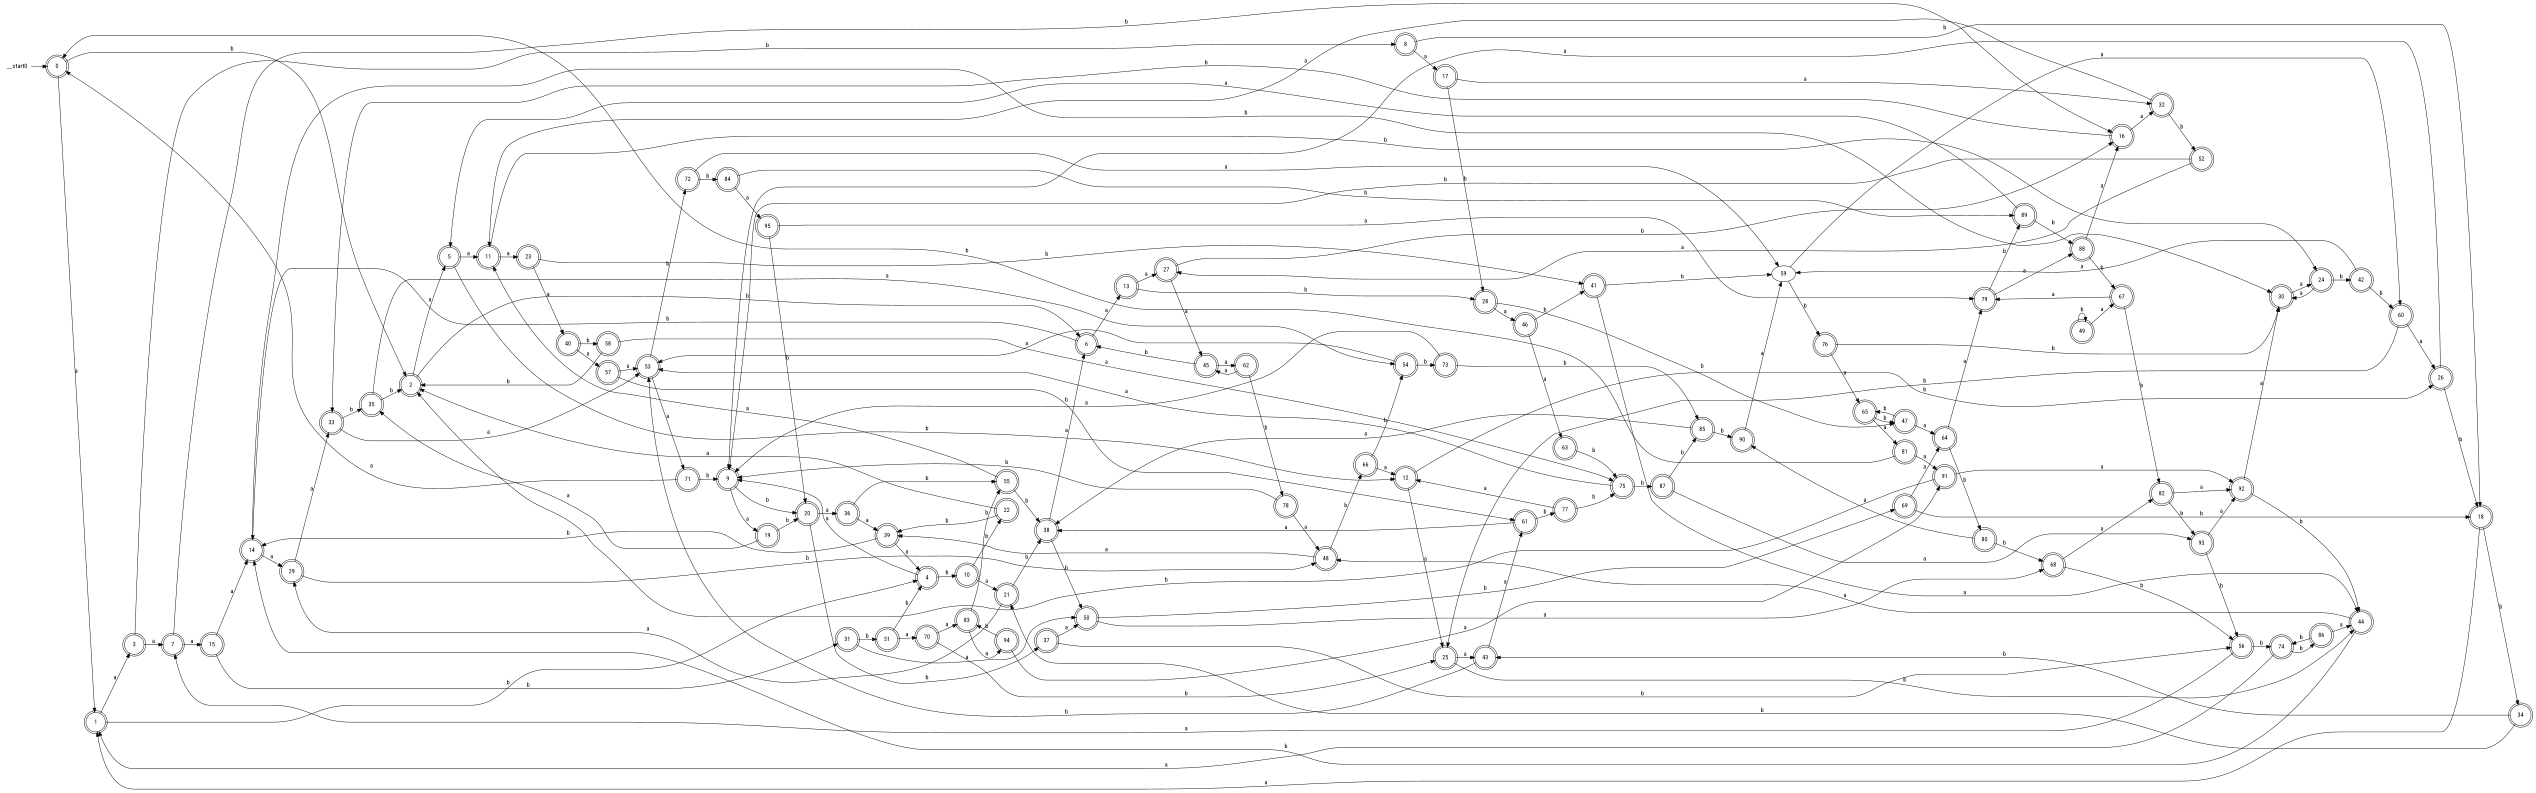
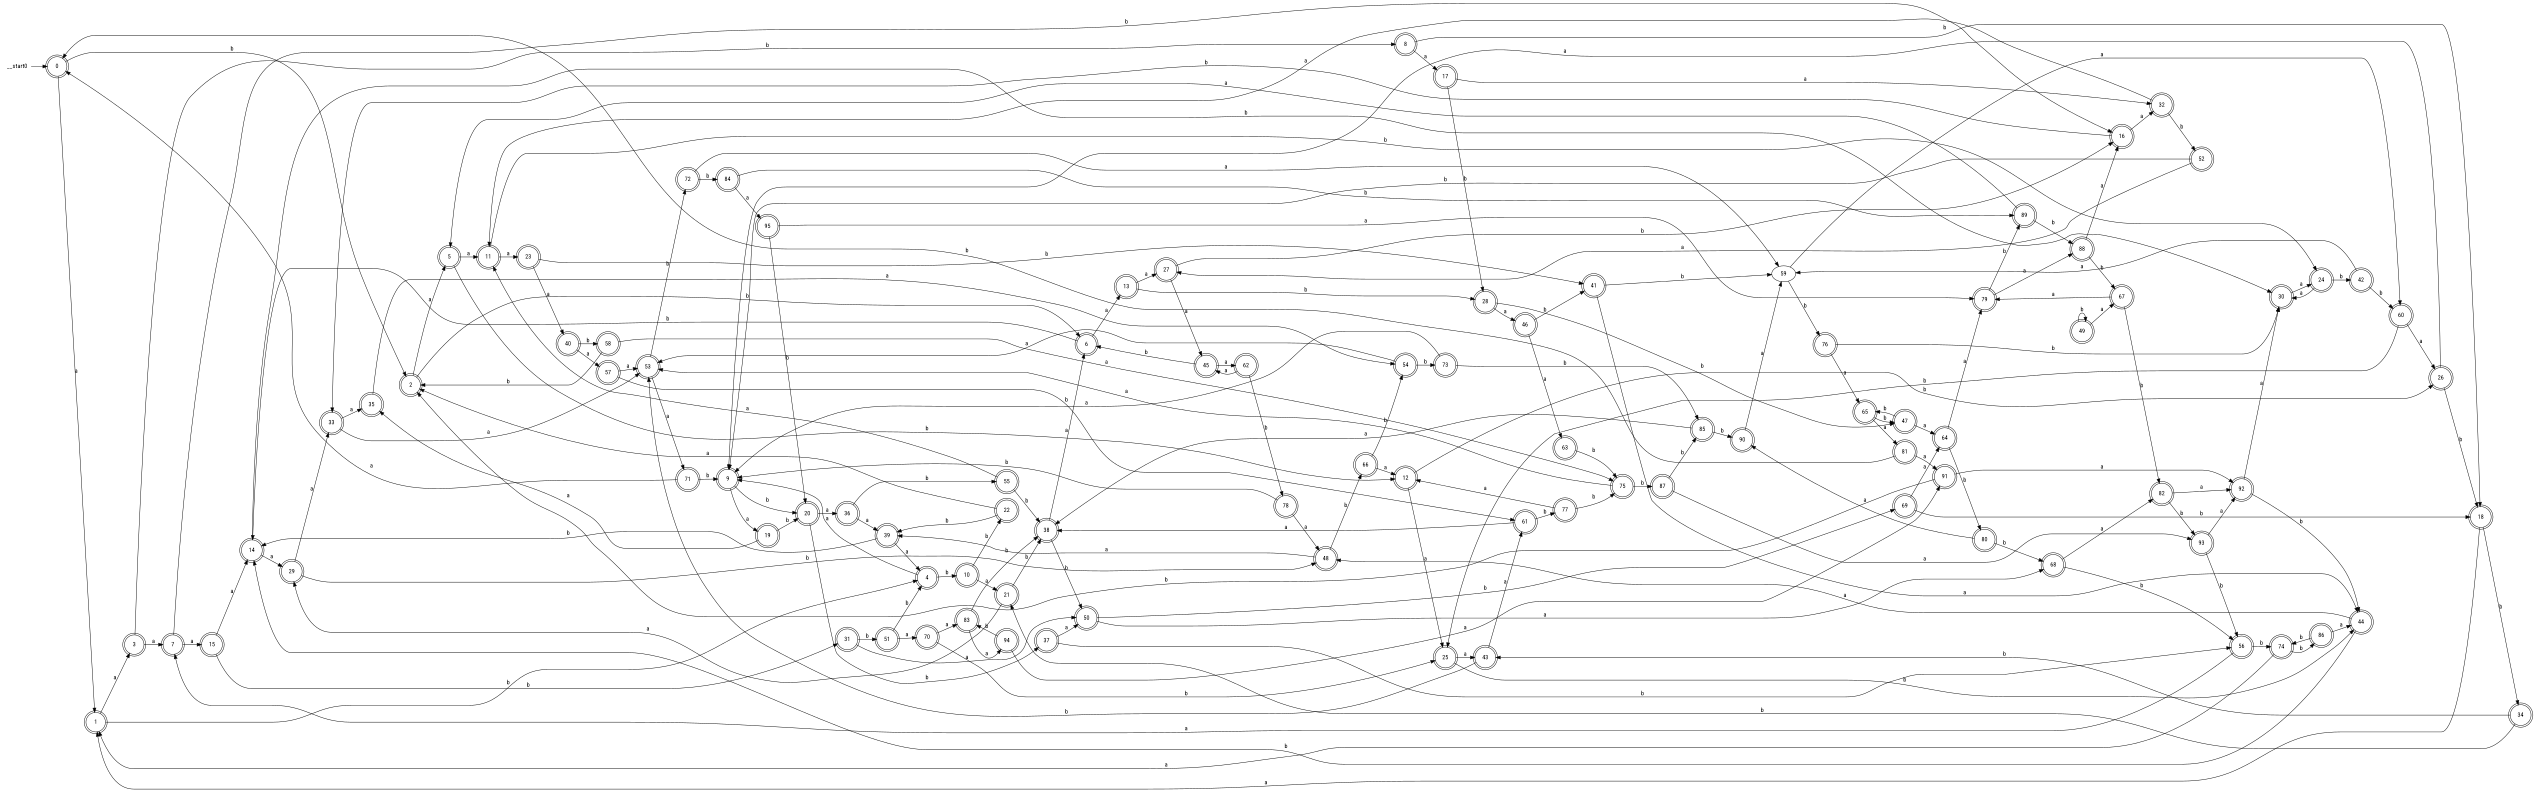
  digraph {
    fontname="Roboto Condensed"
    rankdir=LR
    node [fontname="Roboto Condensed" shape=doublecircle]
    edge [fontname="Roboto Condensed"]
    __start0 [shape=none]
    0
    1
    2
    3
    4
    5
    6
    7
    8
    9
    10
    11
    12
    13
    14
    15
    16
    17
    18
    19
    20
    21
    22
    23
    24
    25
    26
    27
    28
    29
    30
    31
    32
    33
    34
    35
    36
    37
    38
    39
    40
    41
    42
    43
    44
    45
    46
    47
    48
    50
    51
    52
    53
    54
    55
    56
    57
    58
    59 [shape=""]
    60
    61
    62
    63
    64
    65
    66
    49
    67
    68
    69
    70
    71
    72
    73
    74
    75
    76
    77
    78
    79
    80
    81
    82
    83
    84
    85
    86
    87
    88
    89
    90
    91
    92
    93
    94
    95
    __start0 -> 0
    0 -> 1 [label=a]
    0 -> 2 [label=b]
    1 -> 3 [label=a]
    1 -> 4 [label=b]
    2 -> 5 [label=a]
    2 -> 6 [label=b]
    3 -> 7 [label=a]
    3 -> 8 [label=b]
    4 -> 9 [label=a]
    4 -> 10 [label=b]
    5 -> 11 [label=a]
    5 -> 12 [label=b]
    6 -> 13 [label=a]
    6 -> 14 [label=b]
    7 -> 15 [label=a]
    7 -> 16 [label=b]
    8 -> 17 [label=a]
    8 -> 18 [label=b]
    9 -> 19 [label=a]
    9 -> 20 [label=b]
    10 -> 21 [label=a]
    10 -> 22 [label=b]
    11 -> 23 [label=a]
    11 -> 24 [label=b]
    12 -> 25 [label=a]
    12 -> 26 [label=b]
    13 -> 27 [label=a]
    13 -> 28 [label=b]
    14 -> 29 [label=a]
    14 -> 30 [label=b]
    15 -> 14 [label=a]
    15 -> 31 [label=b]
    16 -> 32 [label=a]
    16 -> 33 [label=b]
    17 -> 28 [label=b]
    17 -> 32 [label=a]
    18 -> 1 [label=a]
    18 -> 34 [label=b]
    19 -> 20 [label=b]
    19 -> 35 [label=a]
    20 -> 36 [label=a]
    20 -> 37 [label=b]
    21 -> 29 [label=a]
    21 -> 38 [label=b]
    22 -> 2 [label=a]
    22 -> 39 [label=b]
    23 -> 40 [label=a]
    23 -> 41 [label=b]
    24 -> 30 [label=a]
    24 -> 42 [label=b]
    25 -> 43 [label=a]
    25 -> 44 [label=b]
    26 -> 9 [label=a]
    26 -> 18 [label=b]
    27 -> 16 [label=b]
    27 -> 45 [label=a]
    28 -> 46 [label=a]
    28 -> 47 [label=b]
    29 -> 33 [label=a]
    29 -> 48 [label=b]
    30 -> 24 [label=a]
    31 -> 50 [label=a]
    31 -> 51 [label=b]
    32 -> 11 [label=a]
    32 -> 52 [label=b]
-   33 -> 35 [label=b]
+   33 -> 35 [label=a]
    33 -> 53 [label=a]
    34 -> 21 [label=b]
    34 -> 43 [label=b]
-   35 -> 2 [label=b]
    35 -> 54 [label=a]
    36 -> 39 [label=a]
    36 -> 55 [label=b]
    37 -> 50 [label=a]
    37 -> 56 [label=b]
    38 -> 6 [label=a]
    38 -> 50 [label=b]
    39 -> 4 [label=a]
    39 -> 14 [label=b]
    40 -> 57 [label=a]
    40 -> 58 [label=b]
    41 -> 44 [label=a]
    41 -> 59 [label=b]
    42 -> 59 [label=a]
    42 -> 60 [label=b]
    43 -> 53 [label=b]
    43 -> 61 [label=a]
    44 -> 14 [label=b]
    44 -> 48 [label=a]
    45 -> 6 [label=b]
    45 -> 62 [label=a]
    46 -> 41 [label=b]
    46 -> 63 [label=a]
    47 -> 64 [label=a]
    47 -> 65 [label=b]
    48 -> 39 [label=a]
    48 -> 66 [label=b]
    50 -> 68 [label=a]
    50 -> 69 [label=b]
    51 -> 4 [label=b]
    51 -> 70 [label=a]
    52 -> 9 [label=b]
    52 -> 27 [label=a]
    53 -> 71 [label=a]
    53 -> 72 [label=b]
    54 -> 53 [label=a]
    54 -> 73 [label=b]
    55 -> 11 [label=a]
    55 -> 38 [label=b]
    56 -> 7 [label=a]
    56 -> 74 [label=b]
    57 -> 53 [label=a]
    57 -> 61 [label=b]
    58 -> 2 [label=b]
    58 -> 75 [label=a]
    59 -> 60 [label=a]
    59 -> 76 [label=b]
    60 -> 25 [label=b]
    60 -> 26 [label=a]
    61 -> 38 [label=a]
    61 -> 77 [label=b]
    62 -> 45 [label=a]
    62 -> 78 [label=b]
    63 -> 75 [label=b]
    64 -> 79 [label=a]
    64 -> 80 [label=b]
    65 -> 47 [label=b]
    65 -> 81 [label=a]
    66 -> 12 [label=a]
    66 -> 54 [label=b]
    49 -> 49 [label=b]
    49 -> 67 [label=a]
    67 -> 79 [label=a]
    67 -> 82 [label=b]
    68 -> 56 [label=b]
    68 -> 82 [label=a]
    69 -> 18 [label=b]
    69 -> 64 [label=a]
    70 -> 25 [label=b]
    70 -> 83 [label=a]
    71 -> 0 [label=a]
    71 -> 9 [label=b]
    72 -> 59 [label=a]
    72 -> 84 [label=b]
    73 -> 9 [label=a]
    73 -> 85 [label=b]
    74 -> 1 [label=a]
    74 -> 86 [label=b]
    75 -> 53 [label=a]
    75 -> 87 [label=b]
    76 -> 30 [label=b]
    76 -> 65 [label=a]
    77 -> 12 [label=a]
    77 -> 75 [label=b]
    78 -> 9 [label=b]
    78 -> 48 [label=a]
    79 -> 88 [label=a]
    79 -> 89 [label=b]
    80 -> 68 [label=b]
    80 -> 90 [label=a]
    81 -> 0 [label=b]
    81 -> 91 [label=a]
    82 -> 92 [label=a]
    82 -> 93 [label=b]
-   83 -> 55 [label=b]
+   83 -> 38 [label=b]
    83 -> 94 [label=a]
    84 -> 89 [label=b]
    84 -> 95 [label=a]
    85 -> 38 [label=a]
    85 -> 90 [label=b]
    86 -> 44 [label=a]
    86 -> 74 [label=b]
    87 -> 85 [label=b]
    87 -> 93 [label=a]
    88 -> 16 [label=a]
    88 -> 67 [label=b]
    89 -> 5 [label=a]
    89 -> 88 [label=b]
    90 -> 59 [label=a]
    91 -> 2 [label=b]
    91 -> 92 [label=a]
    92 -> 30 [label=a]
    92 -> 44 [label=b]
    93 -> 56 [label=b]
    93 -> 92 [label=a]
    94 -> 83 [label=b]
    94 -> 91 [label=a]
    95 -> 20 [label=b]
    95 -> 79 [label=a]
  }
